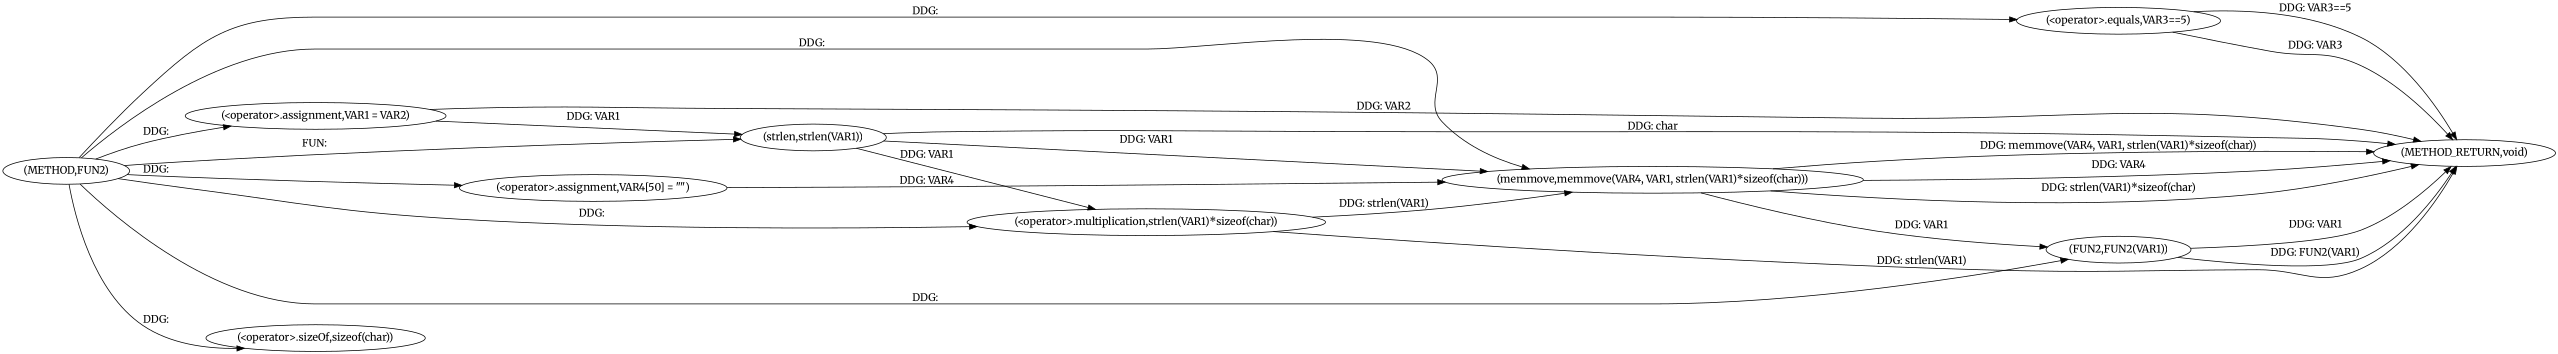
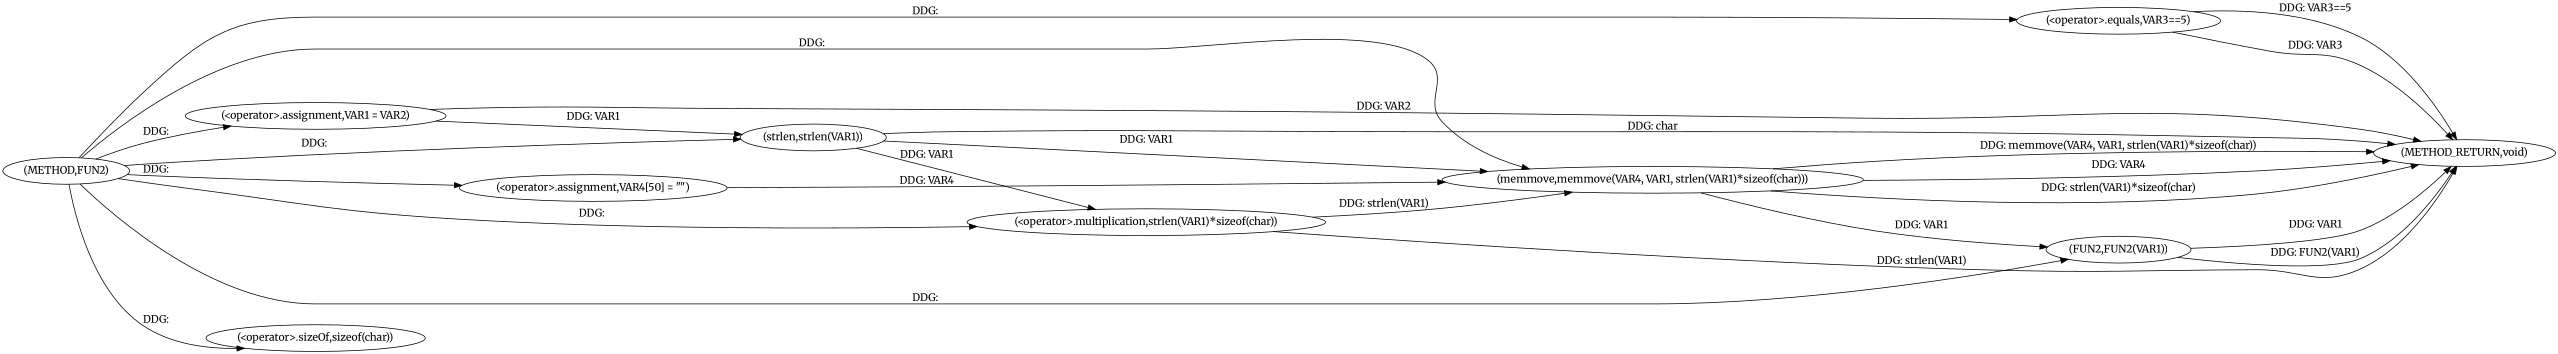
  digraph {
    fontname=Merriweather
    rankdir=LR
    node [fontname=Merriweather]
    edge [fontname=Merriweather]
    n1 [label="(METHOD,FUN2)"]
    n2 [label="(<operator>.assignment,VAR1 = VAR2)"]
    n3 [label="(<operator>.equals,VAR3==5)"]
    n4 [label="(<operator>.assignment,VAR4[50] = \"\")"]
    n5 [label="(memmove,memmove(VAR4, VAR1, strlen(VAR1)*sizeof(char)))"]
    n6 [label="(<operator>.multiplication,strlen(VAR1)*sizeof(char))"]
    n7 [label="(strlen,strlen(VAR1))"]
    n8 [label="(<operator>.sizeOf,sizeof(char))"]
    n9 [label="(FUN2,FUN2(VAR1))"]
    n10 [label="(METHOD_RETURN,void)"]
    n1 -> n2 [label="DDG: "]
    n1 -> n3 [label="DDG: "]
    n1 -> n4 [label="DDG: "]
    n1 -> n5 [label="DDG: "]
    n1 -> n6 [label="DDG: "]
-   n1 -> n7 [label="FUN: "]
+   n1 -> n7 [label="DDG: "]
    n1 -> n8 [label="DDG: "]
    n1 -> n9 [label="DDG: "]
    n2 -> n7 [label="DDG: VAR1"]
    n2 -> n10 [label="DDG: VAR2"]
    n3 -> n10 [label="DDG: VAR3==5"]
    n3 -> n10 [label="DDG: VAR3"]
    n4 -> n5 [label="DDG: VAR4"]
    n5 -> n9 [label="DDG: VAR1"]
    n5 -> n10 [label="DDG: memmove(VAR4, VAR1, strlen(VAR1)*sizeof(char))"]
    n5 -> n10 [label="DDG: VAR4"]
    n5 -> n10 [label="DDG: strlen(VAR1)*sizeof(char)"]
    n6 -> n5 [label="DDG: strlen(VAR1)"]
    n6 -> n10 [label="DDG: strlen(VAR1)"]
    n7 -> n5 [label="DDG: VAR1"]
    n7 -> n6 [label="DDG: VAR1"]
    n7 -> n10 [label="DDG: char"]
    n9 -> n10 [label="DDG: VAR1"]
    n9 -> n10 [label="DDG: FUN2(VAR1)"]
  }
